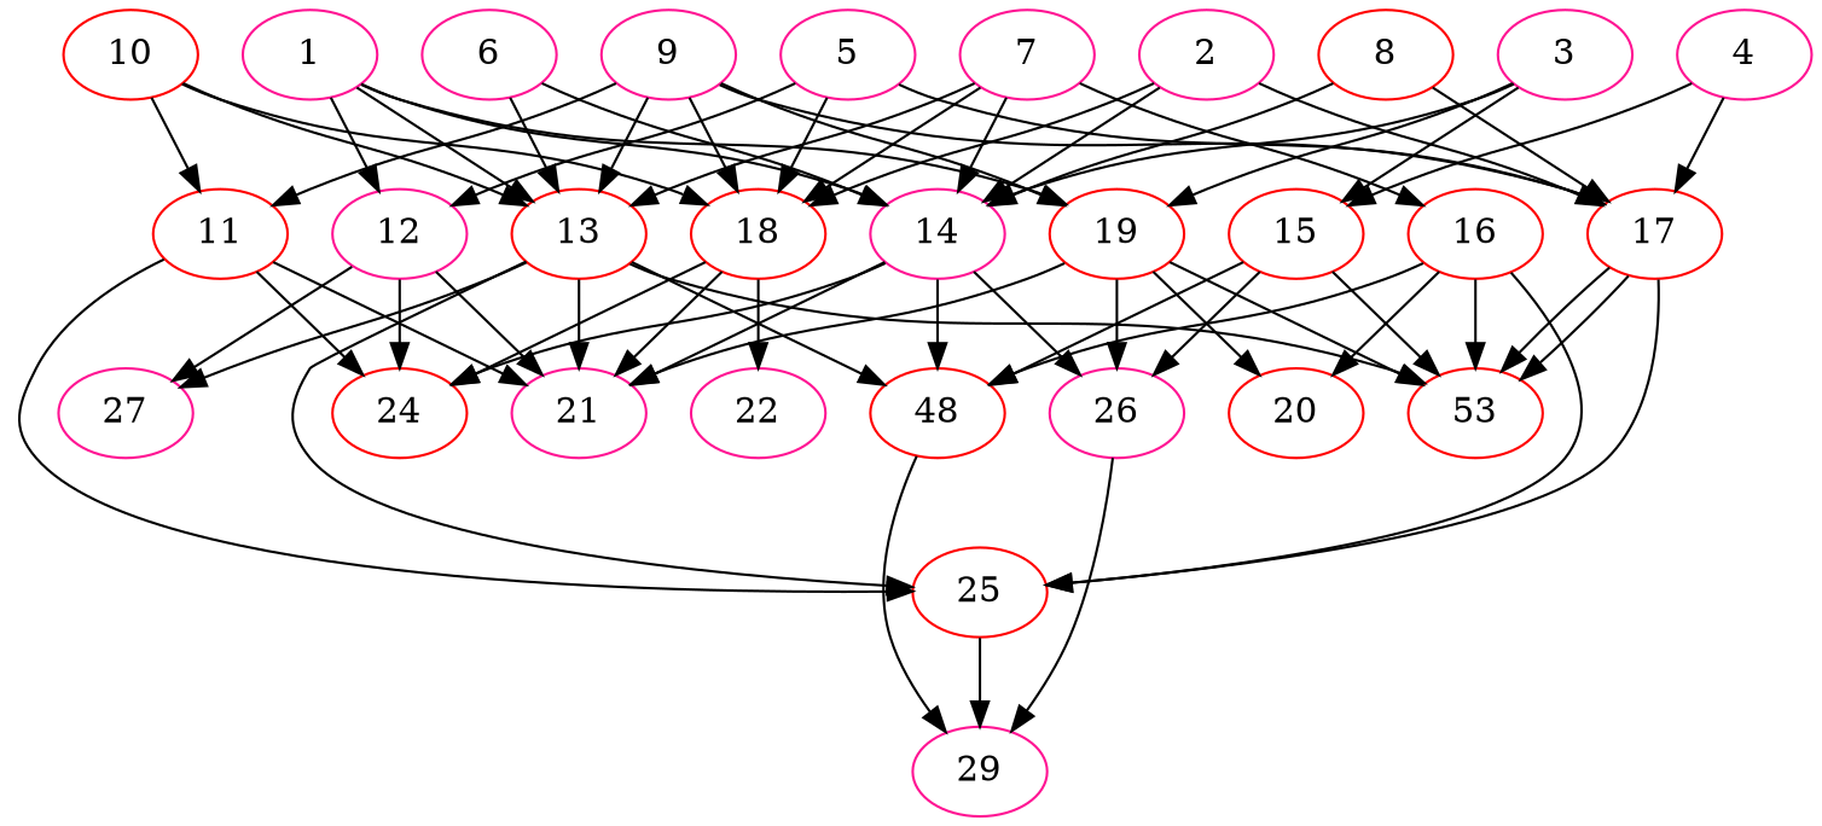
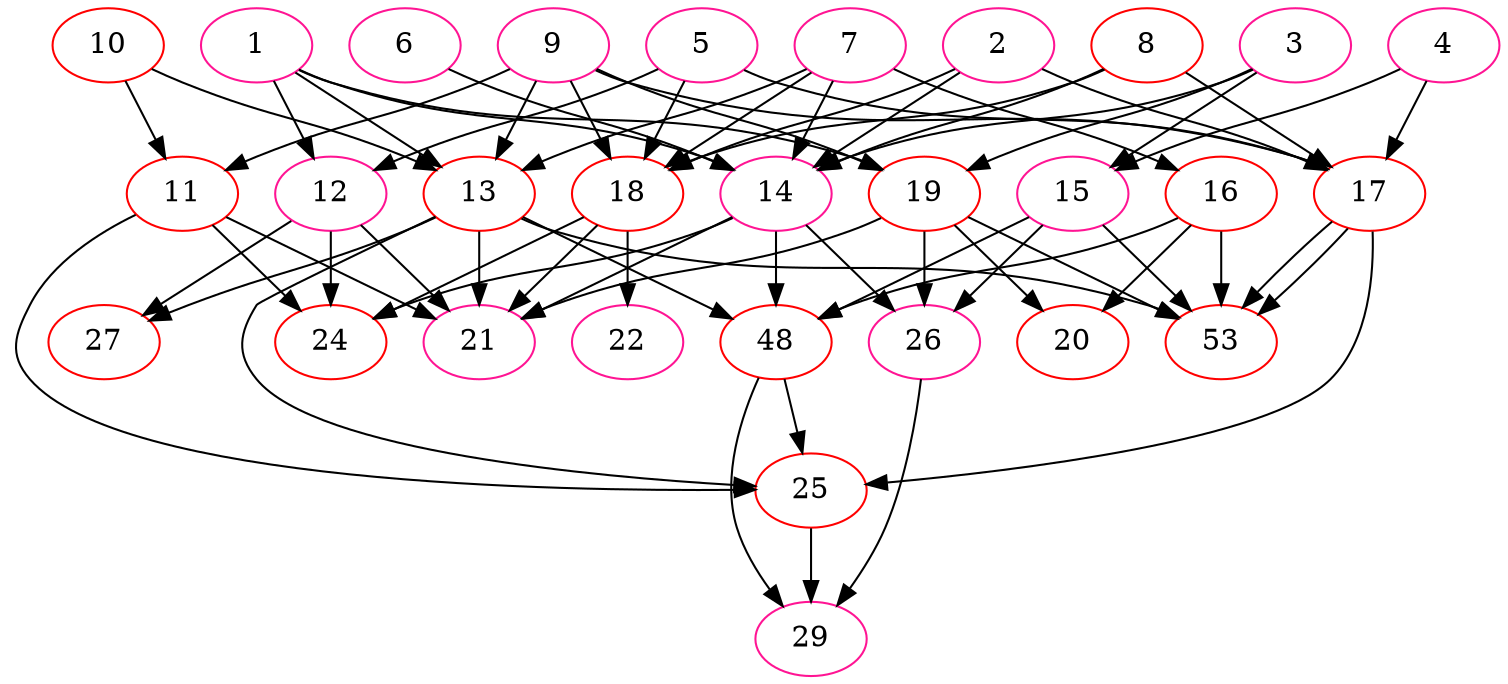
  digraph {
    node [alpha=0.07 color=deeppink]
    1 [alpha=0.13 expect_size=156675058723605970944]
    12 [alpha=0.06 expect_size=15232437059584000000]
    13 [alpha=0.19 color=red expect_size=22723656807350272000]
    14 [expect_size=522494691505062016]
    19 [alpha=0.13 color=red expect_size=1184805338811030]
    21 [alpha=0.14 expect_size=76397776730717456]
    24 [alpha=0.10 color=red expect_size=11559558607762620416]
-   27 [alpha=0.20 expect_size=6230159163054358528]
+   27 [alpha=0.20 color=red expect_size=6230159163054358528]
    25 [alpha=0.15 color=red expect_size=5261519621193728000]
    n10 [alpha=0.03 color=red expect_size=186285792989749968896 label=53]
    n11 [alpha=0.10 color=red expect_size=1318144816503057 label=48]
    26 [alpha=0.09 expect_size=19068389629250284]
    20 [alpha=0.03 color=red expect_size=131891591669207793664]
    29 [alpha=0.16 expect_size=329705848832000000]
    2 [alpha=0.08 expect_size=2032392335818130]
    17 [alpha=0.10 color=red expect_size=22135003189561640]
    18 [alpha=0.01 color=red expect_size=54714127246983954432]
    22 [expect_size=8556062275353411]
    3 [expect_size=3255452936549143]
-   15 [alpha=0.09 color=red expect_size=55818435486016952]
+   15 [alpha=0.09 expect_size=55818435486016952]
    4 [alpha=0.01 expect_size=29111697226596352000]
    5 [alpha=0.16 expect_size=3212234452060232]
    6 [alpha=0.15 expect_size=1311023417642381]
    7 [alpha=0.08 expect_size=174594598618208864]
    16 [color=red expect_size=10555493142168076288]
    8 [alpha=0.12 color=red expect_size=173165876949333049344]
    9 [alpha=0.10 expect_size=298461990282323]
    11 [alpha=0.19 color=red expect_size=3178692859385459]
    10 [alpha=0.06 color=red expect_size=22725788884659892]
    1 -> 12
    1 -> 13
    1 -> 14
    1 -> 19
    12 -> 21
    12 -> 24
    12 -> 27
    13 -> 21
    13 -> 27
    13 -> 25
    13 -> n10
    13 -> n11
    14 -> 21
    14 -> 24
    14 -> n11
    14 -> 26
    19 -> 21
    19 -> n10
    19 -> 26
    19 -> 20
    25 -> 29
    n11 -> 29
    26 -> 29
    2 -> 14
    2 -> 17
    2 -> 18
    17 -> 25
    17 -> n10
    17 -> n10
    18 -> 21
    18 -> 24
    18 -> 22
    3 -> 14
    3 -> 19
    3 -> 15
    15 -> n10
    15 -> n11
    15 -> 26
    4 -> 17
    4 -> 15
    5 -> 12
    5 -> 17
    5 -> 18
-   6 -> 13
    6 -> 14
    7 -> 13
    7 -> 14
    7 -> 18
    7 -> 16
-   16 -> 25
+   n11 -> 25
    16 -> n10
    16 -> n11
    16 -> 20
    8 -> 14
    8 -> 17
-   10 -> 18
+   8 -> 18
    9 -> 13
    9 -> 19
    9 -> 17
    9 -> 18
    9 -> 11
    11 -> 21
    11 -> 24
    11 -> 25
    10 -> 13
    10 -> 11
  }
